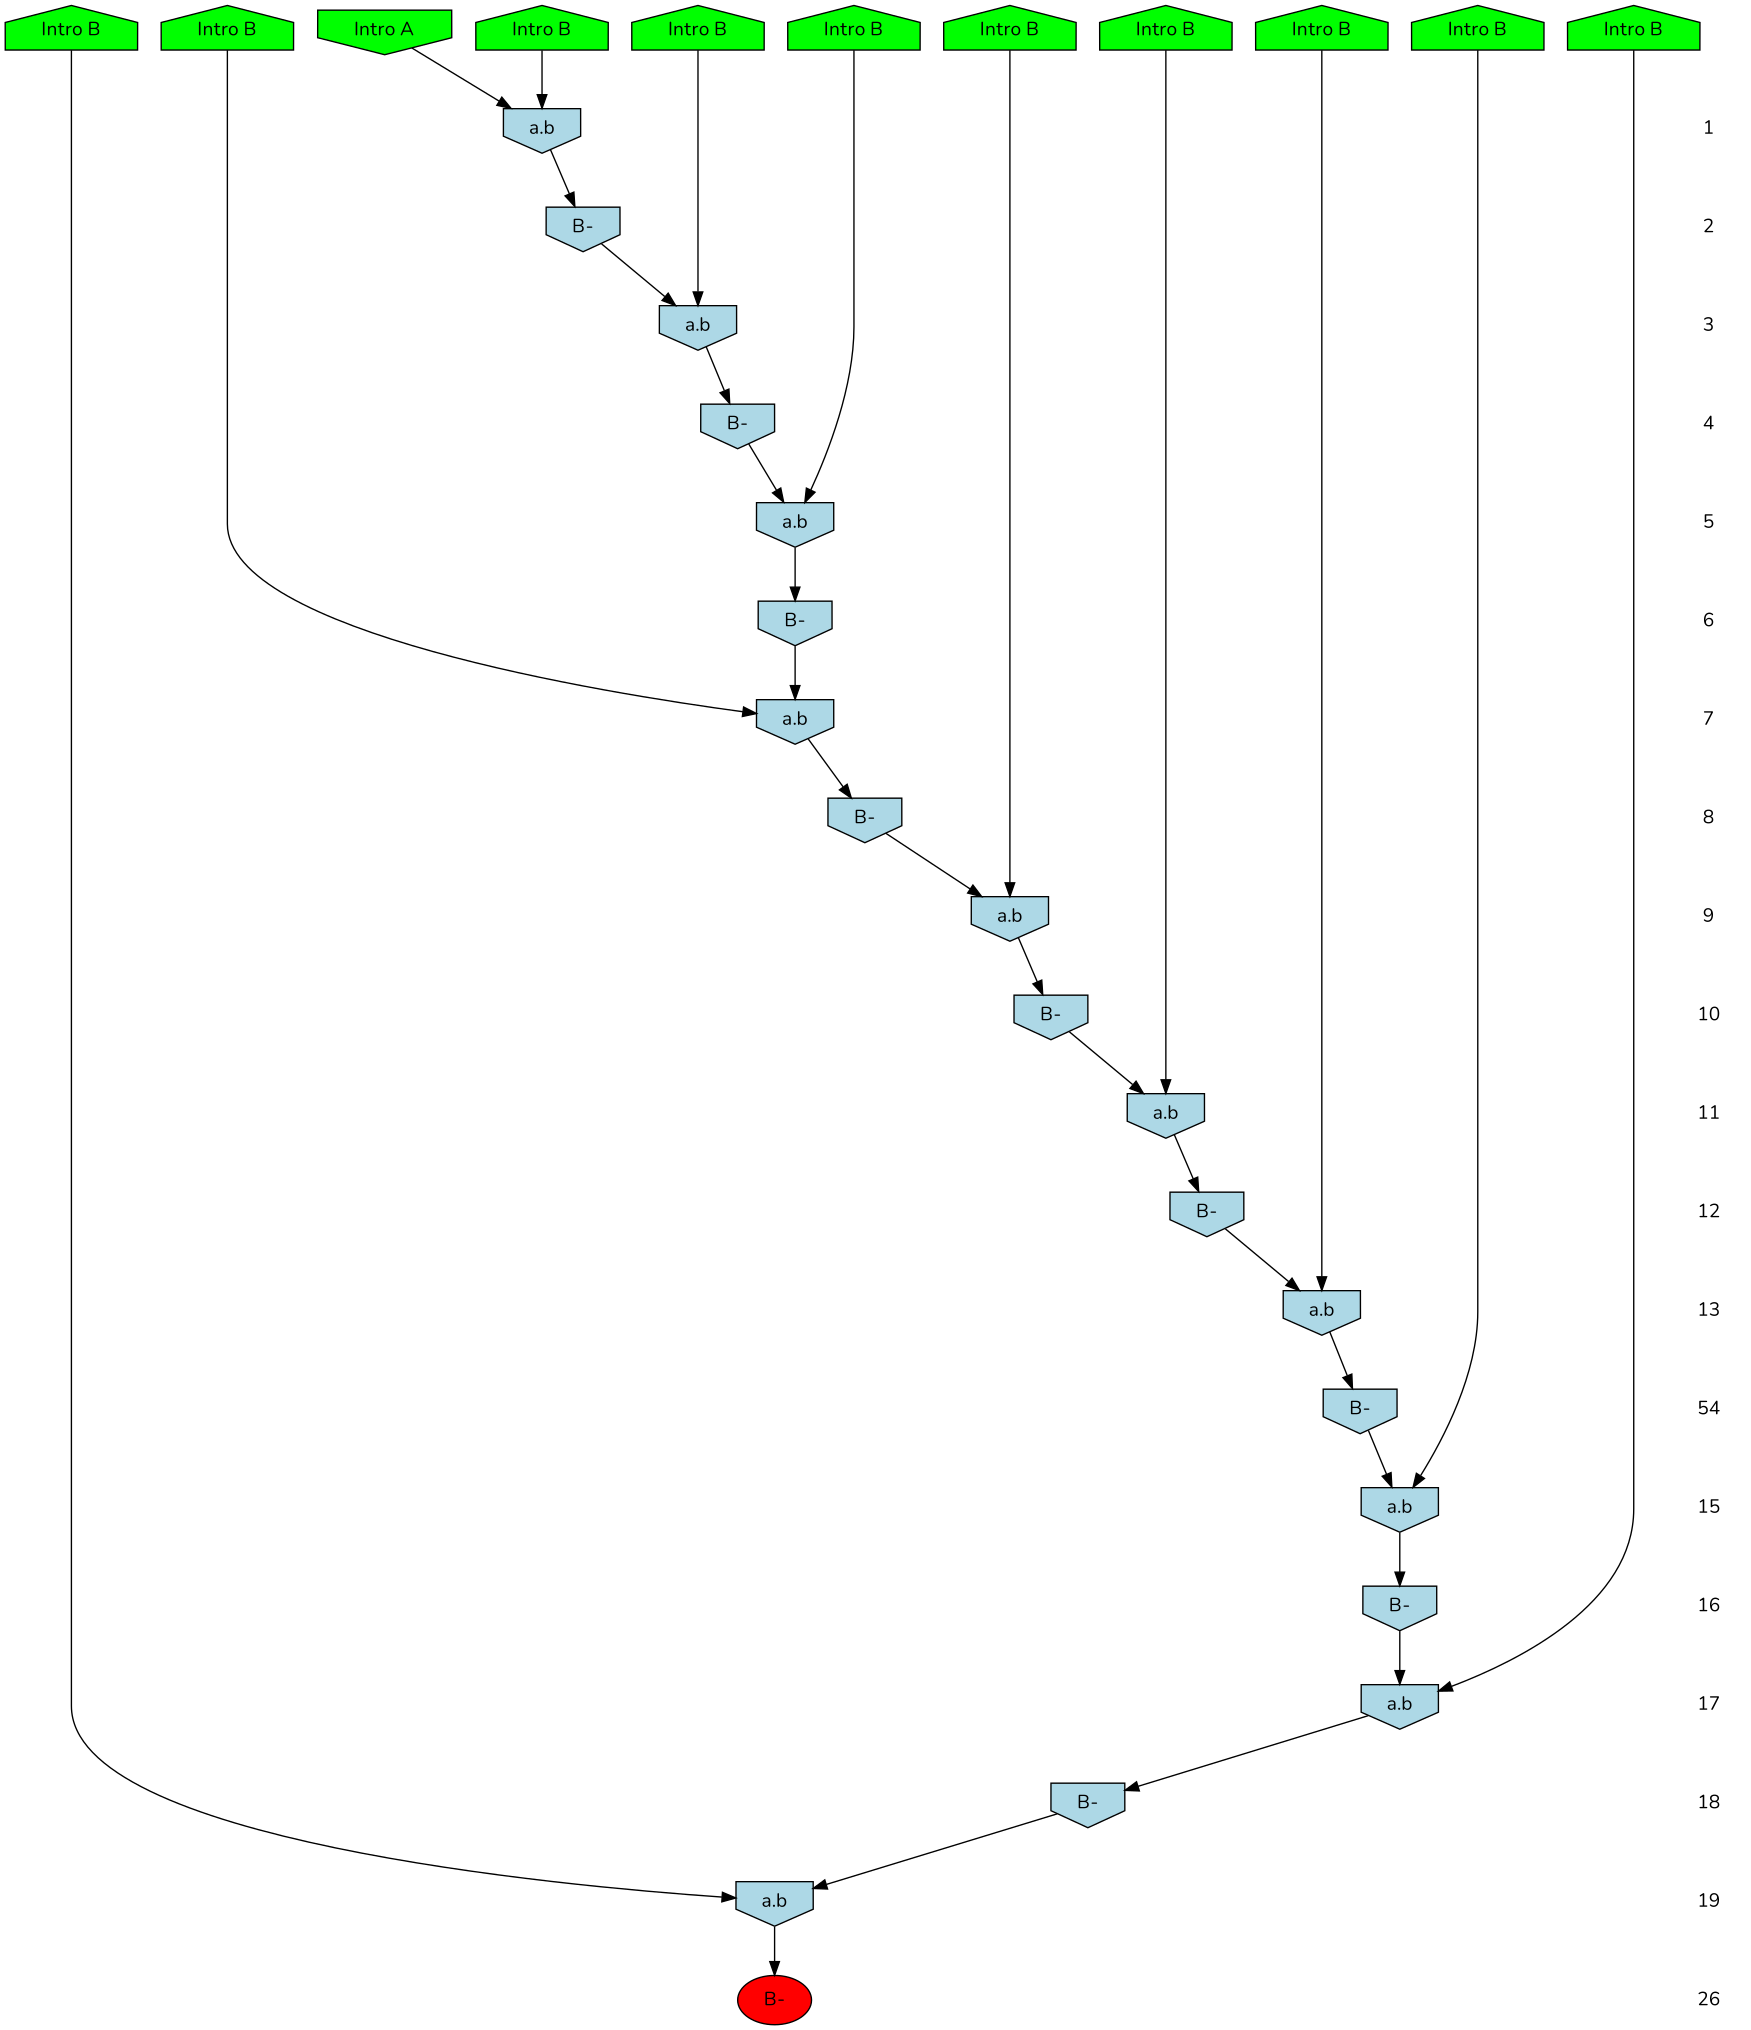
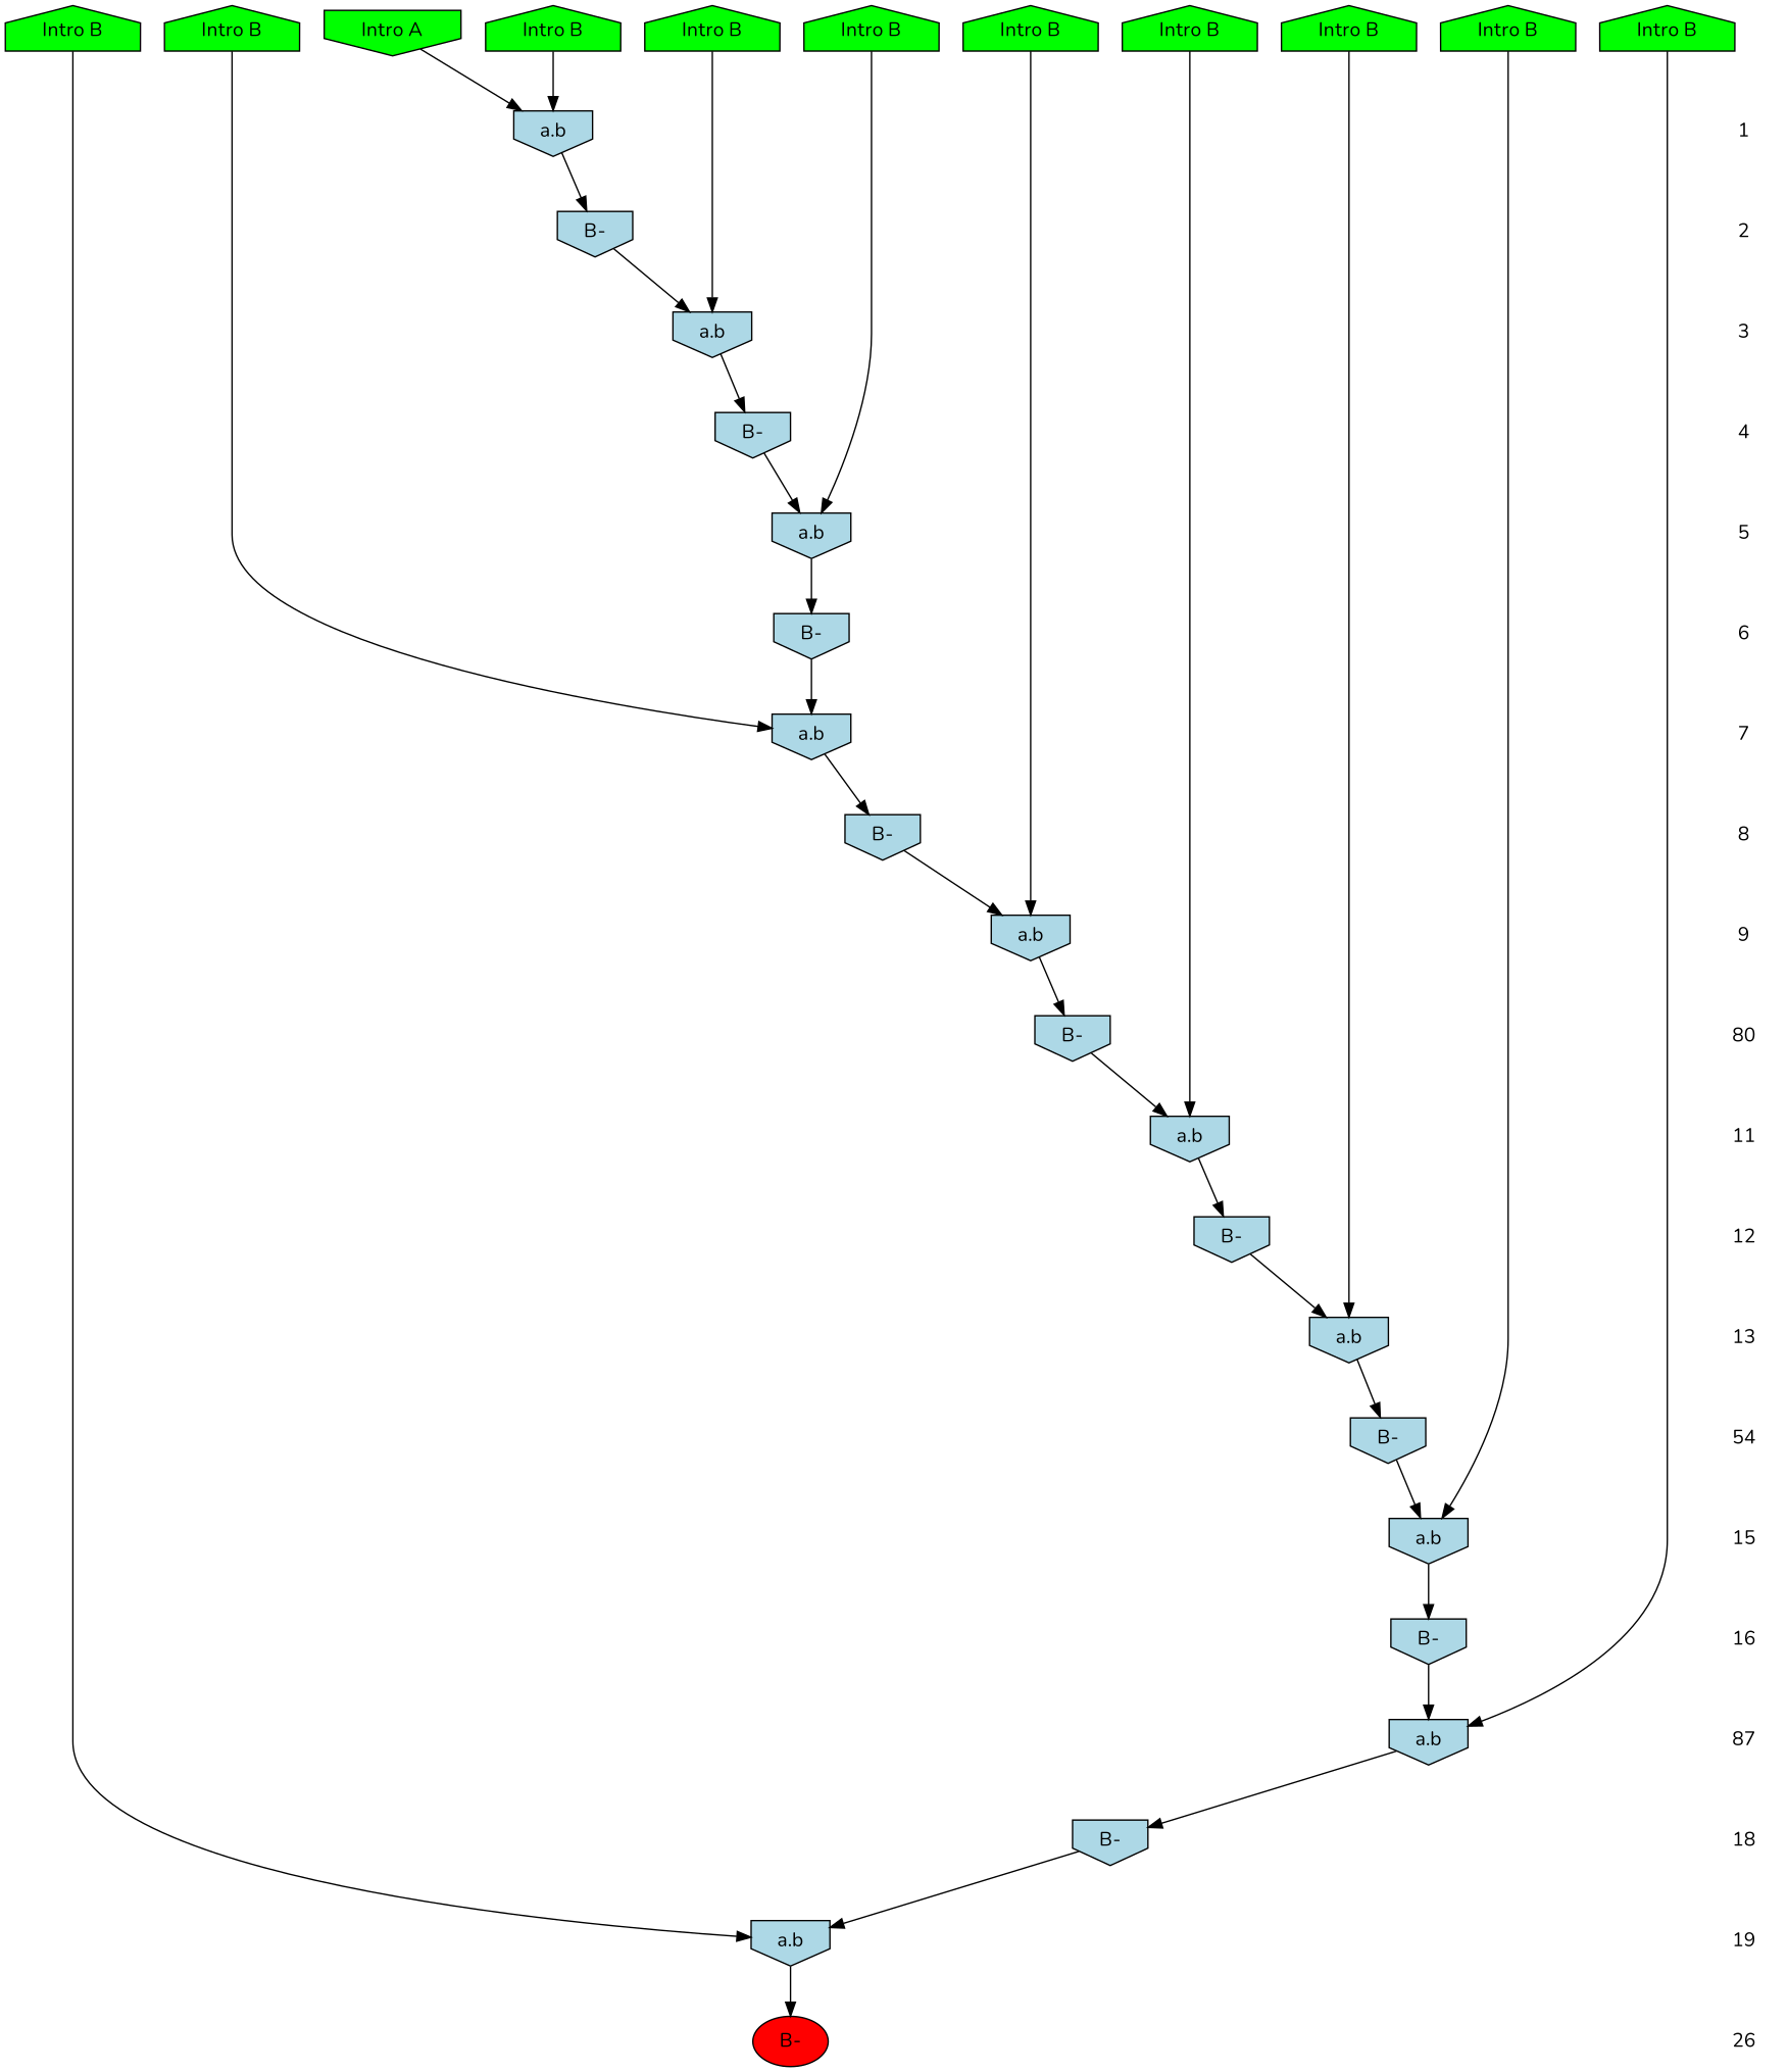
  digraph {
    fontname=Nunito
    ranksep=.5
    node [fontname=Nunito shape=invhouse style=filled]
    edge [fontname=Nunito]
    n1 [fillcolor=green label="Intro B" shape=house]
    n2 [fillcolor=green label="Intro B" shape=house]
    n3 [fillcolor=green label="Intro B" shape=house]
    n4 [fillcolor=green label="Intro B" shape=house]
    n5 [fillcolor=green label="Intro B" shape=house]
    n6 [fillcolor=green label="Intro B" shape=house]
    n7 [fillcolor=green label="Intro B" shape=house]
    n8 [fillcolor=green label="Intro B" shape=house]
    n9 [fillcolor=green label="Intro B" shape=house]
    n10 [fillcolor=green label="Intro B" shape=house]
    n11 [fillcolor=green label="Intro A"]
    1 [shape=plaintext style=""]
    n13 [fillcolor=lightblue label="a.b"]
    2 [shape=plaintext style=""]
    n15 [fillcolor=lightblue label="B-"]
    3 [shape=plaintext style=""]
    n17 [fillcolor=lightblue label="a.b"]
    4 [shape=plaintext style=""]
    n19 [fillcolor=lightblue label="B-"]
    5 [shape=plaintext style=""]
    n21 [fillcolor=lightblue label="a.b"]
    6 [shape=plaintext style=""]
    n23 [fillcolor=lightblue label="B-"]
    7 [shape=plaintext style=""]
    n25 [fillcolor=lightblue label="a.b"]
    8 [shape=plaintext style=""]
    n27 [fillcolor=lightblue label="B-"]
    9 [shape=plaintext style=""]
    n29 [fillcolor=lightblue label="a.b"]
-   10 [shape=plaintext style=""]
+   10 [shape=plaintext label=80 style=""]
    n31 [fillcolor=lightblue label="B-"]
    11 [shape=plaintext style=""]
    n33 [fillcolor=lightblue label="a.b"]
    12 [shape=plaintext style=""]
    n35 [fillcolor=lightblue label="B-"]
    13 [shape=plaintext style=""]
    n37 [fillcolor=lightblue label="a.b"]
    n38 [label=54 shape=plaintext style=""]
    n39 [fillcolor=lightblue label="B-"]
    15 [shape=plaintext style=""]
    n41 [fillcolor=lightblue label="a.b"]
    16 [shape=plaintext style=""]
    n43 [fillcolor=lightblue label="B-"]
-   17 [shape=plaintext style=""]
+   17 [shape=plaintext label=87 style=""]
    n45 [fillcolor=lightblue label="a.b"]
    18 [shape=plaintext style=""]
    n47 [fillcolor=lightblue label="B-"]
    19 [shape=plaintext style=""]
    n49 [fillcolor=lightblue label="a.b"]
    n50 [label=26 shape=plaintext style=""]
    n51 [fillcolor=red label="B-" shape=""]
    subgraph sub_1 {
      rank=same
      n1
      n2
      n3
      n4
      n5
      n6
      n7
      n8
      n9
      n10
      n11
    }
    subgraph sub_2 {
      rank=same
      1
      n13
    }
    subgraph sub_3 {
      rank=same
      2
      n15
    }
    subgraph sub_4 {
      rank=same
      3
      n17
    }
    subgraph sub_5 {
      rank=same
      4
      n19
    }
    subgraph sub_6 {
      rank=same
      5
      n21
    }
    subgraph sub_7 {
      rank=same
      6
      n23
    }
    subgraph sub_8 {
      rank=same
      7
      n25
    }
    subgraph sub_9 {
      rank=same
      8
      n27
    }
    subgraph sub_10 {
      rank=same
      9
      n29
    }
    subgraph sub_11 {
      rank=same
      10
      n31
    }
    subgraph sub_12 {
      rank=same
      11
      n33
    }
    subgraph sub_13 {
      rank=same
      12
      n35
    }
    subgraph sub_14 {
      rank=same
      13
      n37
    }
    subgraph sub_15 {
      rank=same
      n38
      n39
    }
    subgraph sub_16 {
      rank=same
      15
      n41
    }
    subgraph sub_17 {
      rank=same
      16
      n43
    }
    subgraph sub_18 {
      rank=same
      17
      n45
    }
    subgraph sub_19 {
      rank=same
      18
      n47
    }
    subgraph sub_20 {
      rank=same
      19
      n49
    }
    subgraph sub_21 {
      rank=same
      n50
      n51
    }
    n1 -> n13
    n2 -> n49
    n3 -> n29
    n4 -> n21
    n5 -> n17
    n6 -> n45
    n7 -> n33
    n8 -> n37
    n9 -> n41
    n10 -> n25
    n11 -> n13
    1 -> 2 [style=invis]
    n13 -> n15
    2 -> 3 [style=invis]
    n15 -> n17
    3 -> 4 [style=invis]
    n17 -> n19
    4 -> 5 [style=invis]
    n19 -> n21
    5 -> 6 [style=invis]
    n21 -> n23
    6 -> 7 [style=invis]
    n23 -> n25
    7 -> 8 [style=invis]
    n25 -> n27
    8 -> 9 [style=invis]
    n27 -> n29
    9 -> 10 [style=invis]
    n29 -> n31
    10 -> 11 [style=invis]
    n31 -> n33
    11 -> 12 [style=invis]
    n33 -> n35
    12 -> 13 [style=invis]
    n35 -> n37
    13 -> n38 [style=invis]
    n37 -> n39
    n38 -> 15 [style=invis]
    n39 -> n41
    15 -> 16 [style=invis]
    n41 -> n43
    16 -> 17 [style=invis]
    n43 -> n45
    17 -> 18 [style=invis]
    n45 -> n47
    18 -> 19 [style=invis]
    n47 -> n49
    19 -> n50 [style=invis]
    n49 -> n51
  }
